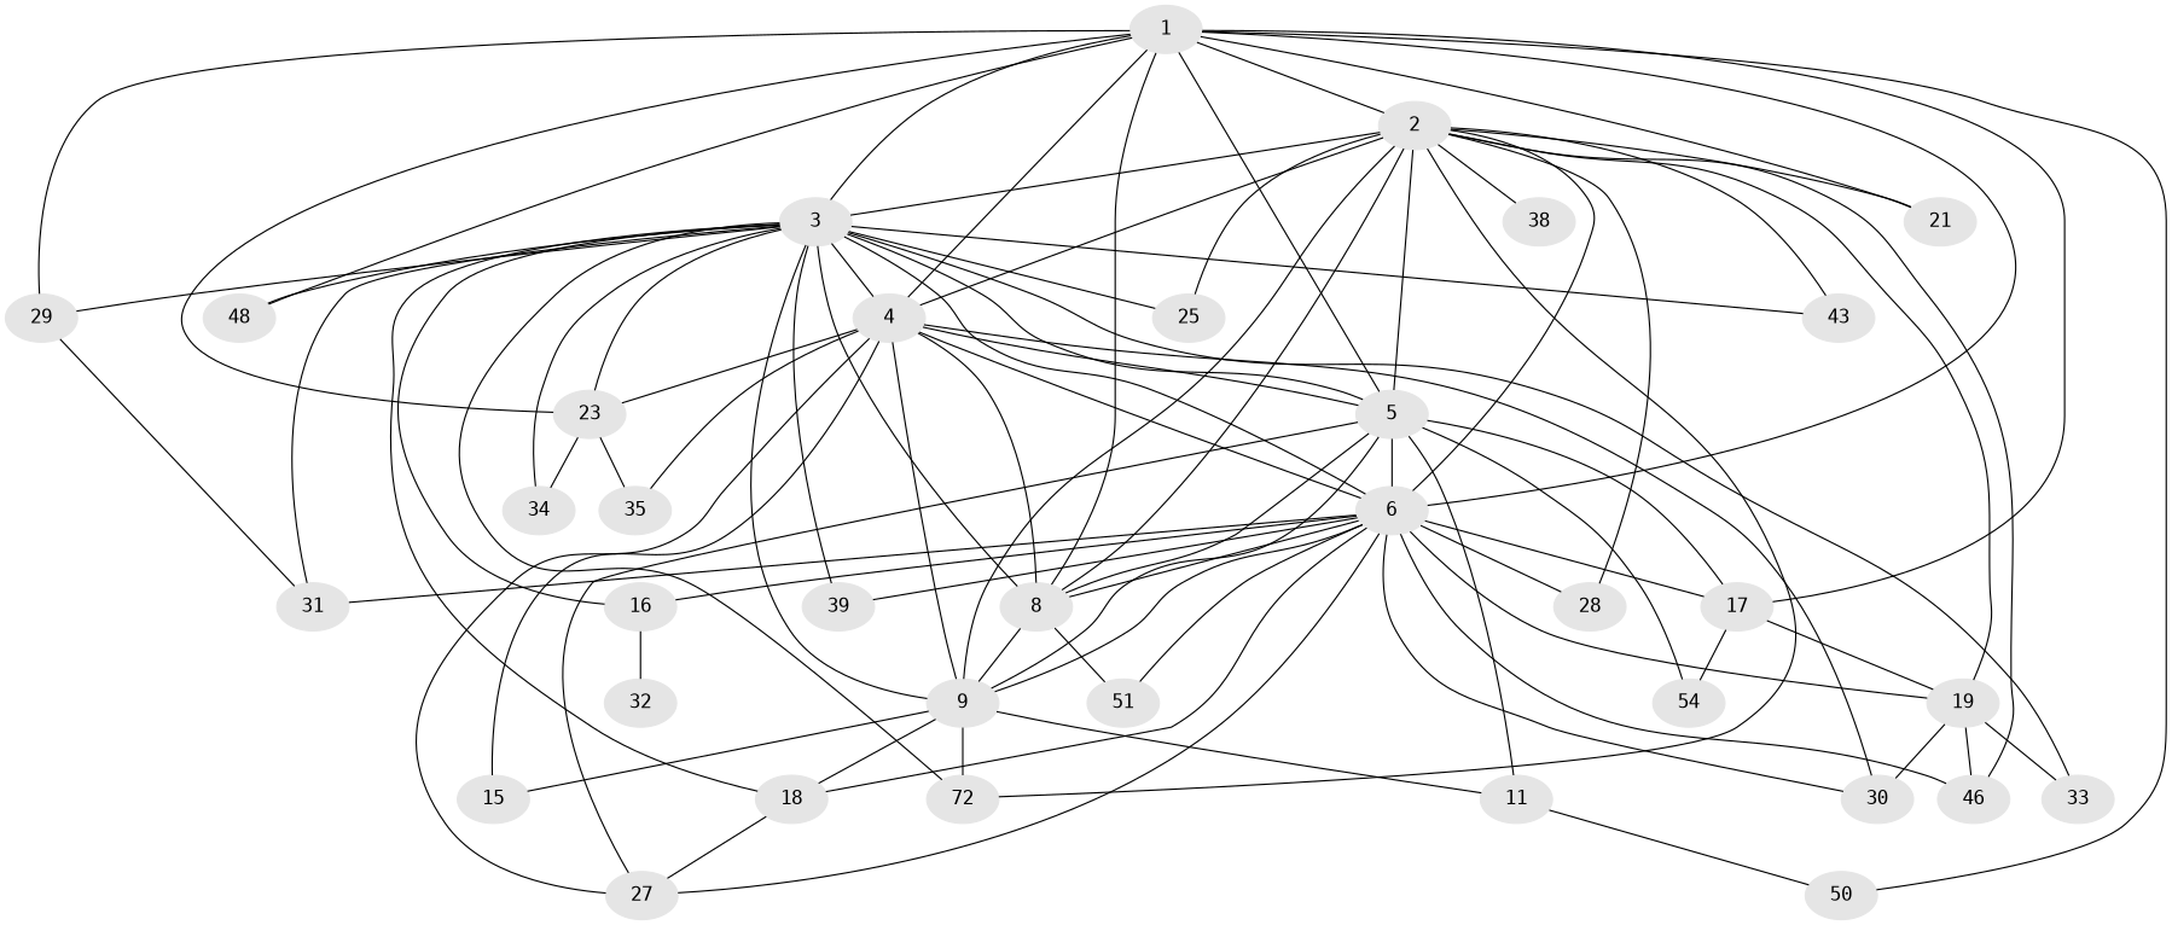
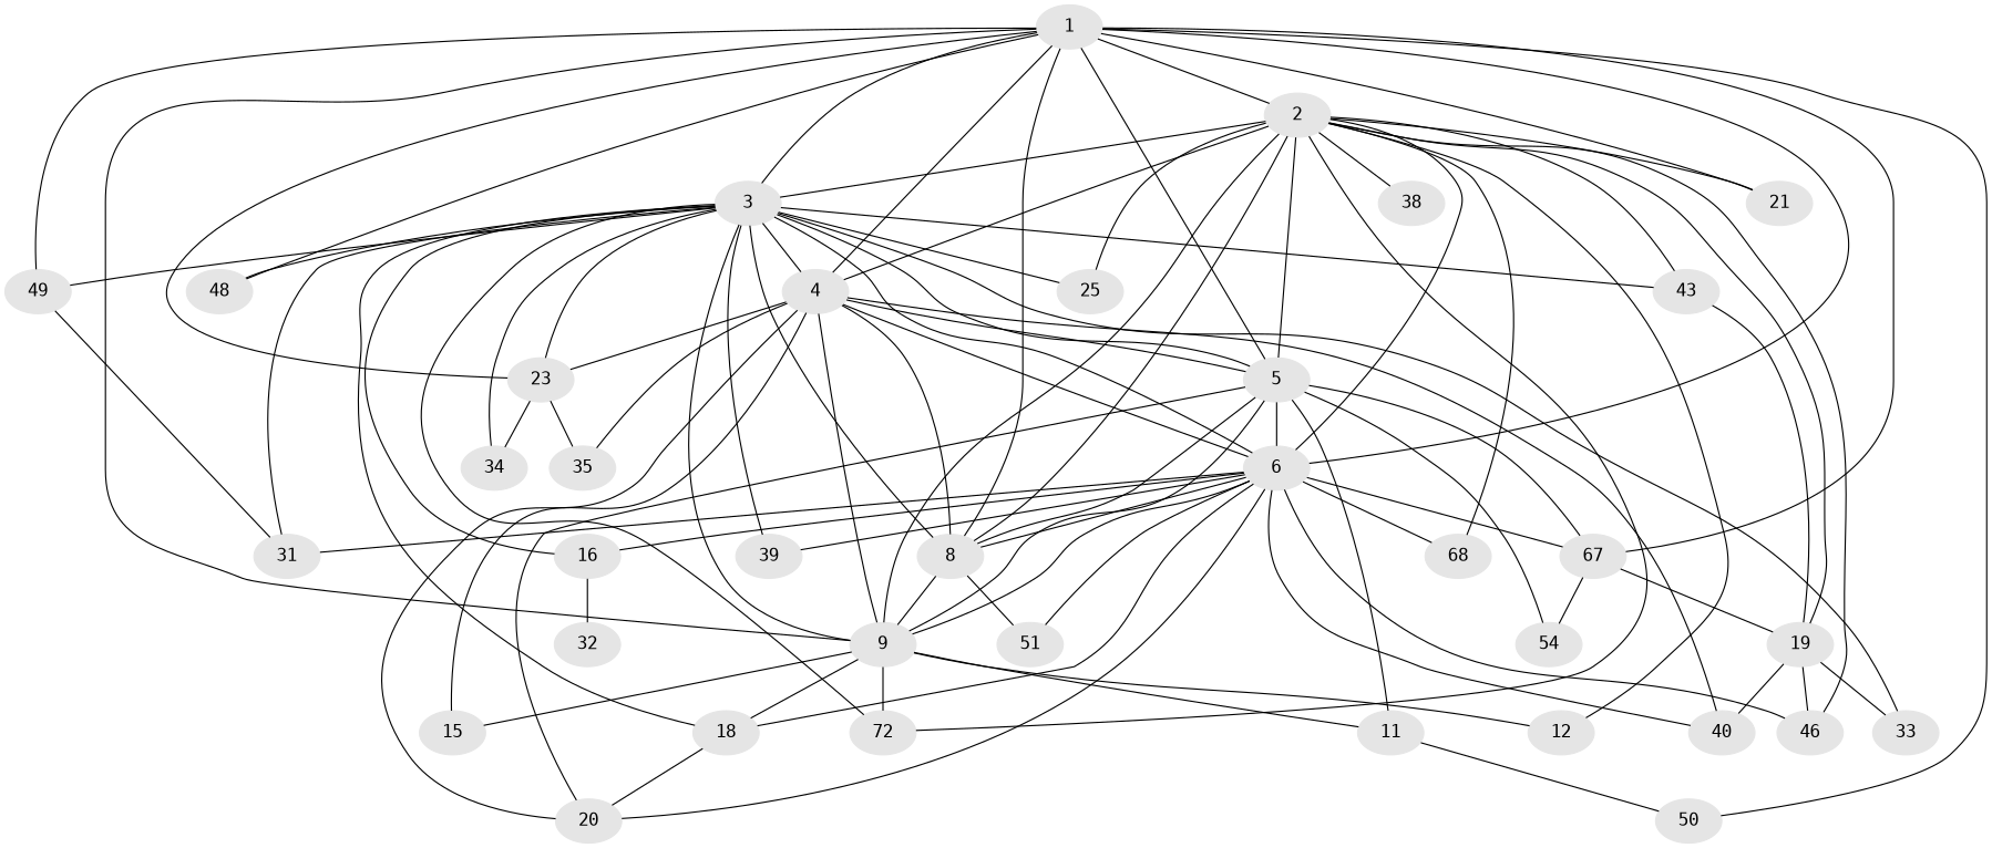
  graph {
    fontname="DejaVu Sans Mono"
    node [color=gray90 fontname="DejaVu Sans Mono" style=filled]
    edge [fontname="DejaVu Sans Mono"]
    1 [super="+36"]
    2 [super="+7"]
    3 [super="+44"]
    4 [super="+13"]
    5 [super="+24"]
    6 [super="+10"]
    8 [super="+14"]
    9 [super="+37"]
-   17 [super="+26"]
+   17 [super="+26" label=67]
    21
    23 [super="+47"]
-   29
+   29 [label=49]
    48
    50
+   12
    19 [super="+20"]
    25
-   28
+   28 [label=68]
    38
    n20 [label=72 super="+49"]
    43
    46
    16
    31 [super="+53"]
    33
    34
    39
    18 [super="+41"]
    15
-   27 [super="+45"]
-   30 [super="+52"]
+   27 [super="+45" label=20]
+   30 [super="+52" label=40]
    35
    11
    54
    51
    32
    1 -- 2 [weight=3]
    1 -- 3 [weight=2]
    1 -- 4
    1 -- 5
    1 -- 6 [weight=2]
    1 -- 8
+   1 -- 9
    1 -- 17
    1 -- 21
    1 -- 23
    1 -- 29
    1 -- 48
    1 -- 50
    2 -- 3 [weight=2]
    2 -- 4 [weight=2]
    2 -- 5 [weight=2]
    2 -- 6 [weight=4]
    2 -- 8 [weight=2]
    2 -- 9 [weight=2]
    2 -- 21
+   2 -- 12
    2 -- 19 [weight=2]
    2 -- 25
    2 -- 28
    2 -- 38
    2 -- n20
    2 -- 43
    2 -- 46
    3 -- 4
    3 -- 5
    3 -- 6 [weight=2]
    3 -- 8
    3 -- 9
    3 -- 23
    3 -- 29
    3 -- 48
    3 -- 25
    3 -- n20
    3 -- 43
    3 -- 16
    3 -- 31
    3 -- 33
    3 -- 34
    3 -- 39
    3 -- 18
    4 -- 5 [weight=2]
    4 -- 6 [weight=2]
    4 -- 8
    4 -- 9
    4 -- 23
    4 -- 15
    4 -- 27
    4 -- 30
    4 -- 35
    5 -- 6 [weight=2]
    5 -- 8
    5 -- 9
    5 -- 17
    5 -- 27
    5 -- 11
    5 -- 54
    6 -- 8 [weight=2]
    6 -- 9 [weight=2]
    6 -- 17
-   6 -- 19
+   43 -- 19
    6 -- 28
    6 -- 46
    6 -- 16
    6 -- 31
    6 -- 39
    6 -- 18
    6 -- 27
    6 -- 30
    6 -- 51
    8 -- 9
    8 -- 51
+   9 -- 12
    9 -- n20
    9 -- 18
    9 -- 15
    9 -- 11
    17 -- 19
    17 -- 54
    23 -- 34
    23 -- 35
    29 -- 31
    19 -- 46
    19 -- 33
    19 -- 30
    16 -- 32
    18 -- 27
    11 -- 50
  }
